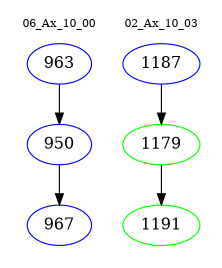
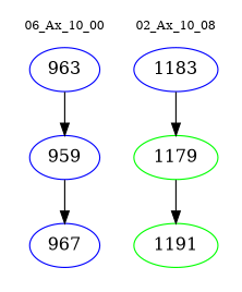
  digraph {
    node [color=blue]
    edge [color=black]
    n1 [label=963]
-   n2 [label=950]
+   n2 [label=959]
    n3 [label=967]
-   n4 [label=1187]
+   n4 [label=1183]
    n5 [color=green label=1179]
    n6 [color=green label=1191]
    subgraph cluster_1 {
      color=white
      fontsize=10
      label="06_Ax_10_00"
      n1
      n2
      n3
    }
    subgraph cluster_2 {
      color=white
      fontsize=10
-     label="02_Ax_10_03"
+     label="02_Ax_10_08"
      n4
      n5
      n6
    }
    n1 -> n2
    n2 -> n3
    n4 -> n5
    n5 -> n6
  }
